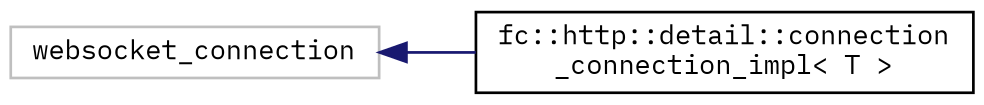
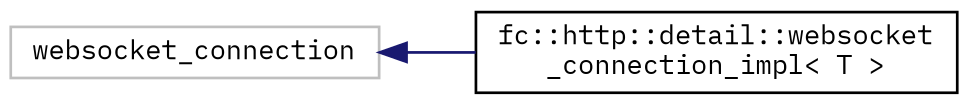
  digraph {
    rankdir=LR
    fontname="IBM Plex Mono"
    node [fillcolor=white fontname="IBM Plex Mono" fontsize=10 shape=record style=filled]
    n1 [color=grey75 height=0.2 label=websocket_connection width=0.4]
-   n2 [color=black height=0.2 label="fc::http::detail::connection\l_connection_impl\< T \>" width=0.4]
+   n2 [color=black height=0.2 label="fc::http::detail::websocket\l_connection_impl\< T \>" width=0.4]
    n1 -> n2 [color=midnightblue dir=back fontname="IBM Plex Mono" fontsize=10 labelfontname=Helvetica labelfontsize=10 style=solid]
  }
